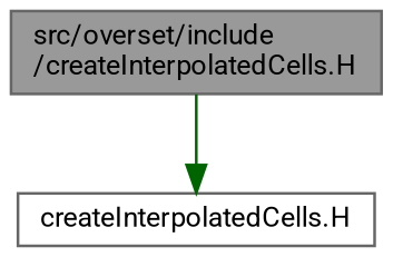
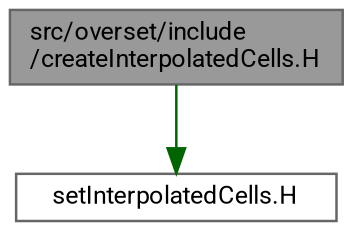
  digraph {
    fontname=Roboto
    node [fontname=Roboto fontsize=10 shape=box style=filled]
    n1 [color=gray40 fillcolor=grey60 fontcolor=black height=0.2 label="src/overset/include\l/createInterpolatedCells.H" width=0.4]
-   n2 [color=grey40 fillcolor=white height=0.2 label="createInterpolatedCells.H" width=0.4]
+   n2 [color=grey40 fillcolor=white height=0.2 label="setInterpolatedCells.H" width=0.4]
    n1 -> n2 [color=darkgreen fontname=Roboto fontsize=10 labelfontname=Helvetica labelfontsize=10 style=solid]
  }
